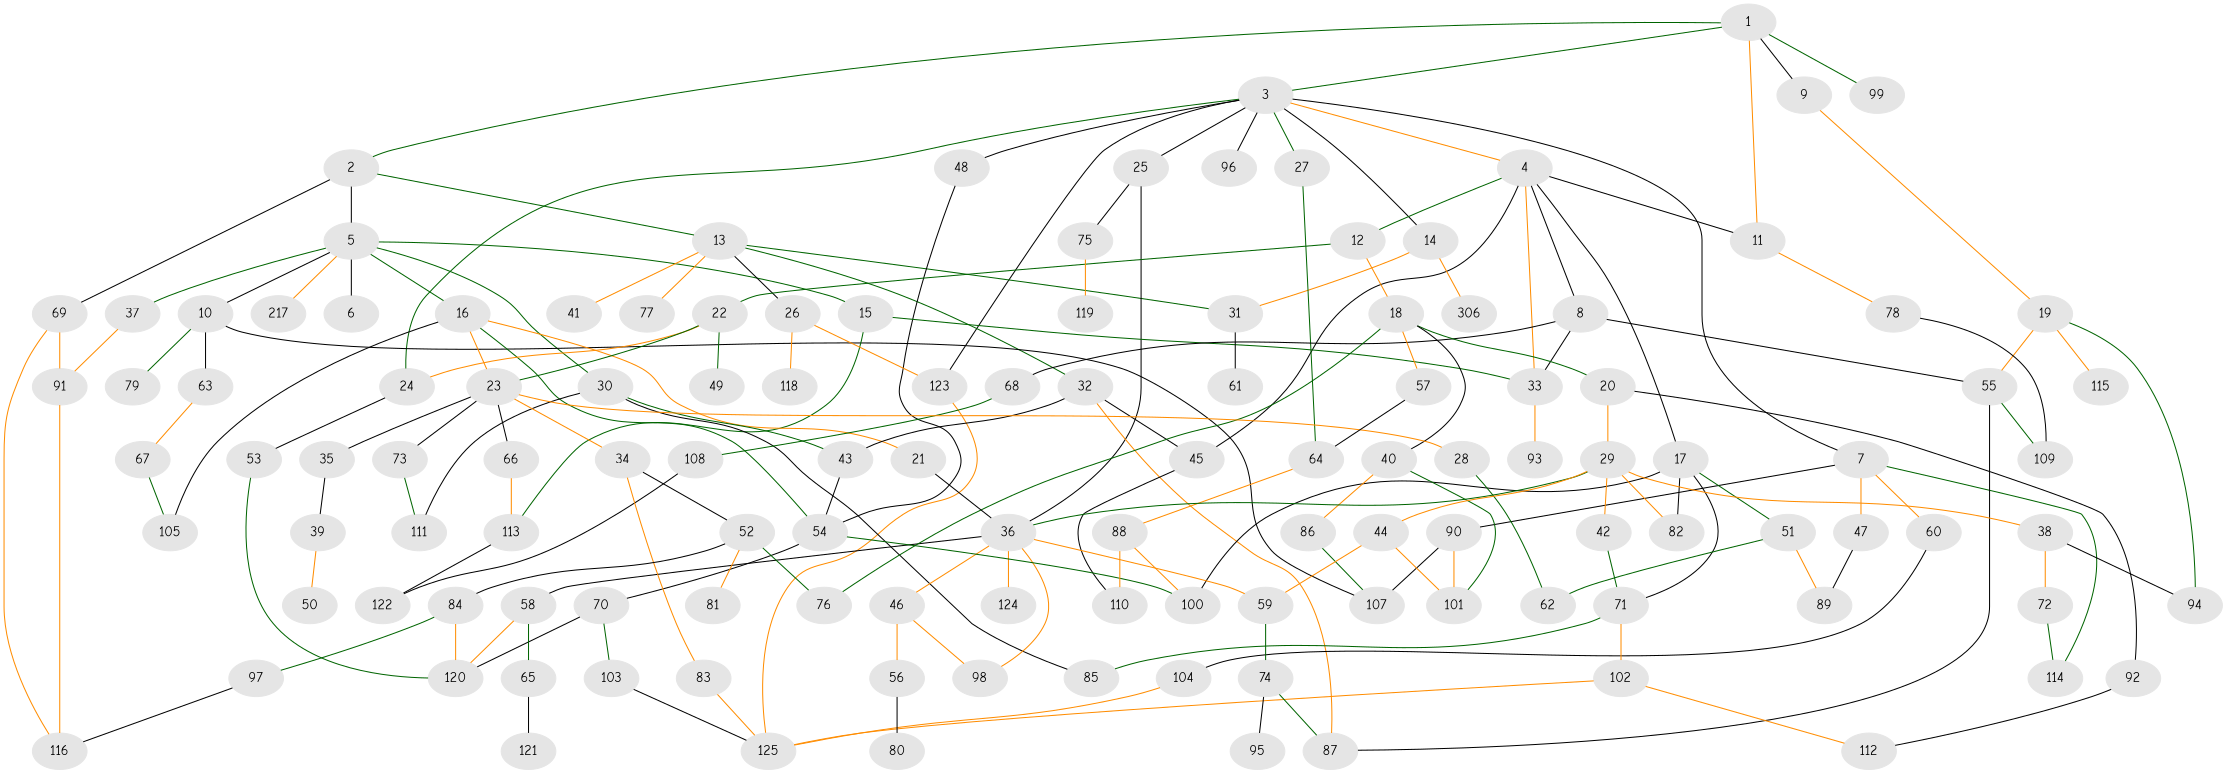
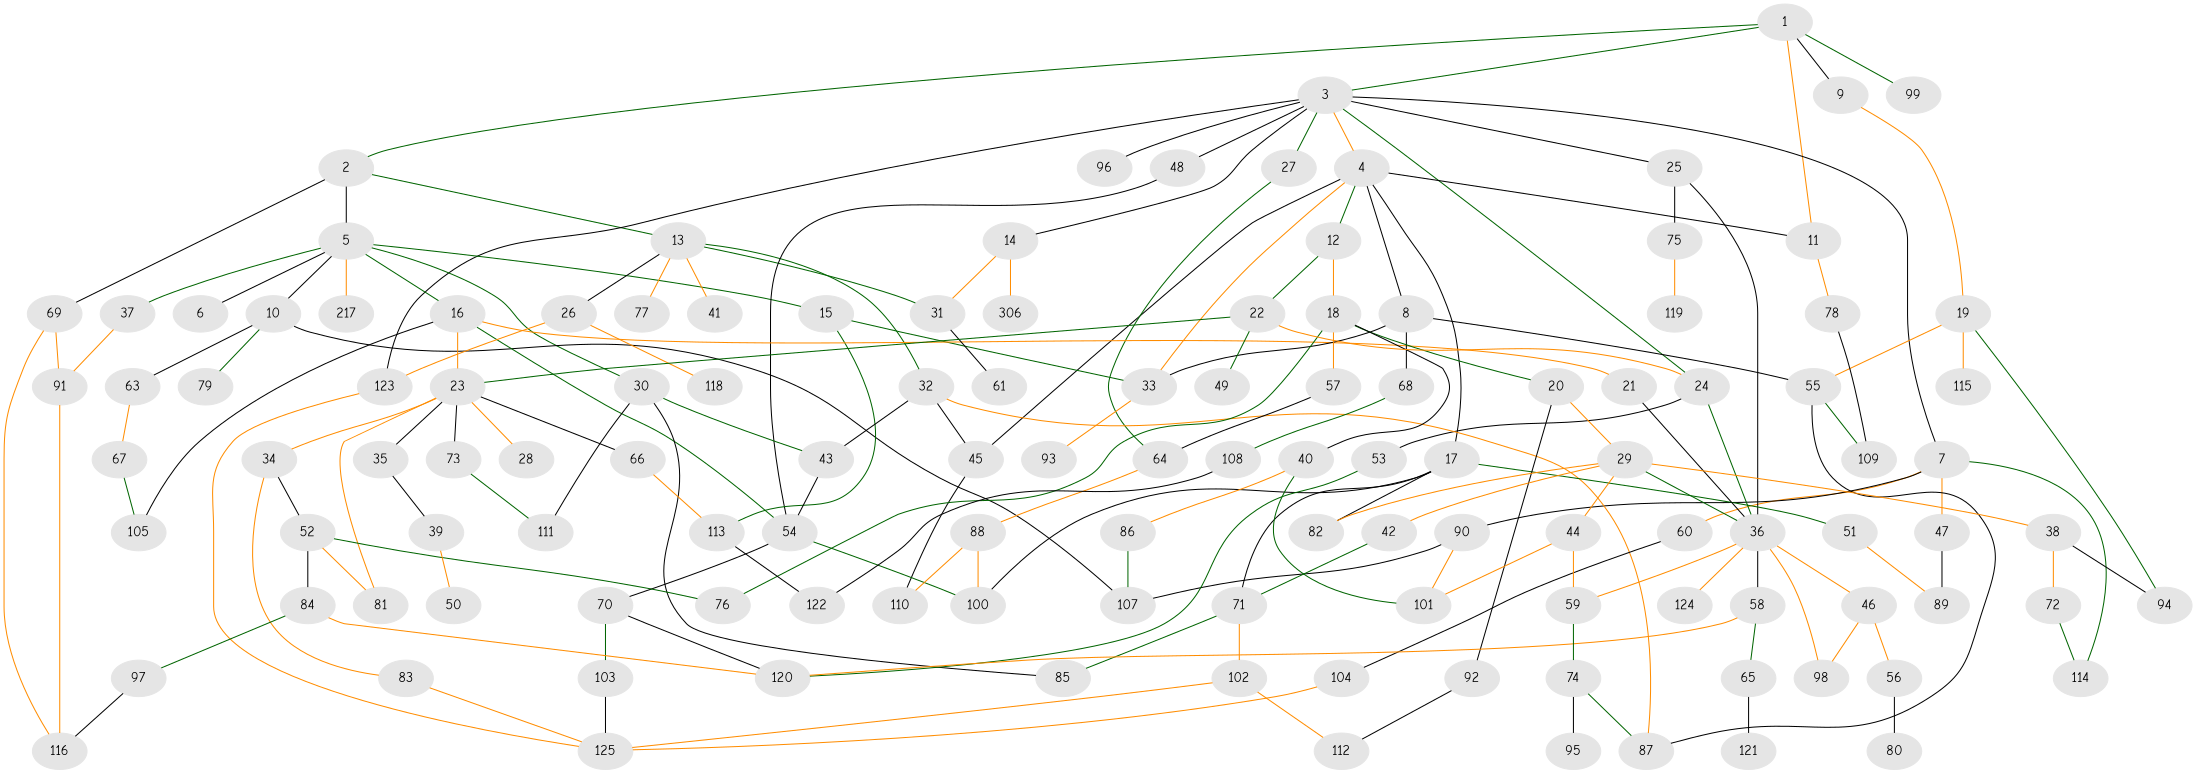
  graph {
    fontname="Comic Neue"
    node [color=gray90 fontname="Comic Neue" style=filled]
    edge [color=black fontname="Comic Neue"]
    1
    2
    3
    9
    11
    99
    5
    13
    69
    4
    7
    14
    24
    25
    27
    48
    96
    123
    19
    78
    6
    10
    15
    16
    30
    37
    n27 [label=217]
    26
    31
    32
    41
    77
    91
    116
    8
    12
    17
    33
    45
    47
    60
    90
    114
    n44 [label=306]
    36
    53
    75
    64
    54
    125
    55
    68
    18
    22
    51
    71
    82
    100
    93
    110
    63
    79
    107
    113
    21
    23
    105
    43
    85
    111
    89
    104
    101
    87
    109
    108
    94
    115
    67
    20
    40
    57
    76
    49
    118
    61
    122
    28
    34
    35
    66
    73
    81
    70
-   62
    102
    29
    92
    86
    38
    42
    44
    112
    46
    58
    59
    98
    124
    52
    83
    39
    120
    119
    88
    72
    84
    50
    56
    65
    74
    80
    97
    103
    121
    95
    1 -- 2 [color=darkgreen]
    1 -- 3 [color=darkgreen]
    1 -- 9
    1 -- 11 [color=darkorange]
    1 -- 99 [color=darkgreen]
    2 -- 5
    2 -- 13 [color=darkgreen]
    2 -- 69
    3 -- 4 [color=darkorange]
    3 -- 7
    3 -- 14
    3 -- 24 [color=darkgreen]
    3 -- 25
    3 -- 27 [color=darkgreen]
    3 -- 48
    3 -- 96
    3 -- 123
    9 -- 19 [color=darkorange]
    11 -- 78 [color=darkorange]
    5 -- 6
    5 -- 10
    5 -- 15 [color=darkgreen]
    5 -- 16 [color=darkgreen]
    5 -- 30 [color=darkgreen]
    5 -- 37 [color=darkgreen]
    5 -- n27 [color=darkorange]
    13 -- 26
    13 -- 31 [color=darkgreen]
    13 -- 32 [color=darkgreen]
    13 -- 41 [color=darkorange]
    13 -- 77 [color=darkorange]
    69 -- 91 [color=darkorange]
    69 -- 116 [color=darkorange]
    4 -- 11
    4 -- 8
    4 -- 12 [color=darkgreen]
    4 -- 17
    4 -- 33 [color=darkorange]
    4 -- 45
    7 -- 47 [color=darkorange]
    7 -- 60 [color=darkorange]
    7 -- 90
    7 -- 114 [color=darkgreen]
    14 -- 31 [color=darkorange]
    14 -- n44 [color=darkorange]
+   24 -- 36 [color=darkgreen]
    24 -- 53
    25 -- 36
    25 -- 75
    27 -- 64 [color=darkgreen]
    48 -- 54
    123 -- 125 [color=darkorange]
    19 -- 55 [color=darkorange]
    19 -- 94 [color=darkgreen]
    19 -- 115 [color=darkorange]
    78 -- 109
    10 -- 63
    10 -- 79 [color=darkgreen]
    10 -- 107
    15 -- 33 [color=darkgreen]
    15 -- 113 [color=darkgreen]
    16 -- 54 [color=darkgreen]
    16 -- 21 [color=darkorange]
    16 -- 23 [color=darkorange]
    16 -- 105
    30 -- 43 [color=darkgreen]
    30 -- 85
    30 -- 111
    37 -- 91 [color=darkorange]
    26 -- 123 [color=darkorange]
    26 -- 118 [color=darkorange]
    31 -- 61
    32 -- 45
    32 -- 43
    32 -- 87 [color=darkorange]
    91 -- 116 [color=darkorange]
    8 -- 33
    8 -- 55
    8 -- 68
    12 -- 18 [color=darkorange]
    12 -- 22 [color=darkgreen]
    17 -- 51 [color=darkgreen]
    17 -- 71
    17 -- 82
    17 -- 100
    33 -- 93 [color=darkorange]
    45 -- 110
    47 -- 89
    60 -- 104
    90 -- 107
    90 -- 101 [color=darkorange]
    36 -- 46 [color=darkorange]
    36 -- 58
    36 -- 59 [color=darkorange]
    36 -- 98 [color=darkorange]
    36 -- 124 [color=darkorange]
    53 -- 120 [color=darkgreen]
    75 -- 119 [color=darkorange]
    64 -- 88 [color=darkorange]
    54 -- 100 [color=darkgreen]
    54 -- 70
    55 -- 87
    55 -- 109 [color=darkgreen]
    68 -- 108 [color=darkgreen]
    18 -- 20 [color=darkgreen]
    18 -- 40
    18 -- 57 [color=darkorange]
    18 -- 76 [color=darkgreen]
    22 -- 24 [color=darkorange]
    22 -- 23 [color=darkgreen]
    22 -- 49 [color=darkgreen]
    51 -- 89 [color=darkorange]
-   51 -- 62 [color=darkgreen]
    71 -- 85 [color=darkgreen]
    71 -- 102 [color=darkorange]
    63 -- 67 [color=darkorange]
    113 -- 122
    21 -- 36
    23 -- 28 [color=darkorange]
    23 -- 34 [color=darkorange]
    23 -- 35
    23 -- 66
    23 -- 73
+   23 -- 81 [color=darkorange]
    43 -- 54
    104 -- 125 [color=darkorange]
    108 -- 122
    67 -- 105 [color=darkgreen]
    20 -- 29 [color=darkorange]
    20 -- 92
    40 -- 101 [color=darkgreen]
    40 -- 86 [color=darkorange]
    57 -- 64
-   28 -- 62 [color=darkgreen]
    34 -- 52
    34 -- 83 [color=darkorange]
    35 -- 39
    66 -- 113 [color=darkorange]
    73 -- 111 [color=darkgreen]
    70 -- 120
    70 -- 103 [color=darkgreen]
    102 -- 125 [color=darkorange]
    102 -- 112 [color=darkorange]
    29 -- 36 [color=darkgreen]
    29 -- 82 [color=darkorange]
    29 -- 38 [color=darkorange]
    29 -- 42 [color=darkorange]
    29 -- 44 [color=darkorange]
    92 -- 112
    86 -- 107 [color=darkgreen]
    38 -- 94
    38 -- 72 [color=darkorange]
    42 -- 71 [color=darkgreen]
    44 -- 101 [color=darkorange]
    44 -- 59 [color=darkorange]
    46 -- 98 [color=darkorange]
    46 -- 56 [color=darkorange]
    58 -- 120 [color=darkorange]
    58 -- 65 [color=darkgreen]
    59 -- 74 [color=darkgreen]
    52 -- 76 [color=darkgreen]
    52 -- 81 [color=darkorange]
    52 -- 84
    83 -- 125 [color=darkorange]
    39 -- 50 [color=darkorange]
    88 -- 100 [color=darkorange]
    88 -- 110 [color=darkorange]
    72 -- 114 [color=darkgreen]
    84 -- 120 [color=darkorange]
    84 -- 97 [color=darkgreen]
    56 -- 80
    65 -- 121
    74 -- 87 [color=darkgreen]
    74 -- 95
    97 -- 116
    103 -- 125
  }
